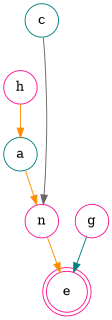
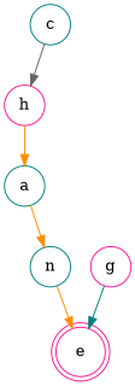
  digraph {
    node [color=deeppink shape=circle]
    edge [color=darkorange]
    e [shape=doublecircle]
    h
    c [color=teal]
    a [color=teal]
-   n
+   n [color=teal]
    g
    h -> a
-   c -> n [color=gray40]
+   c -> h [color=gray40]
    a -> n
    n -> e
    g -> e [color=teal]
  }
